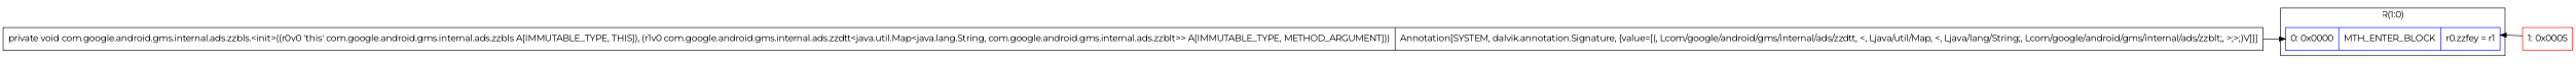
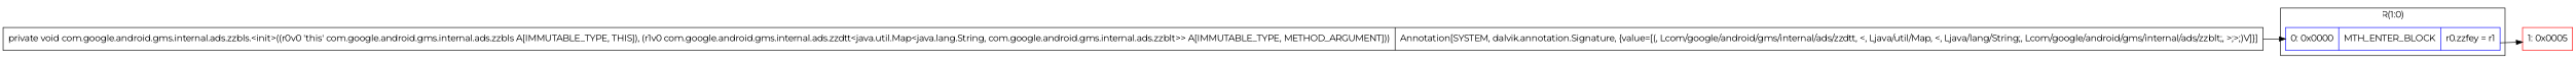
  digraph {
    rankdir=LR
    fontname=Montserrat
    node [shape=record fontname=Montserrat]
    edge [fontname=Montserrat]
    n1 [color=blue label="{0\:\ 0x0000|MTH_ENTER_BLOCK\l|r0.zzfey = r1\l}"]
    n2 [color=red label="{1\:\ 0x0005}"]
    n3 [label="{private void com.google.android.gms.internal.ads.zzbls.\<init\>((r0v0 'this' com.google.android.gms.internal.ads.zzbls A[IMMUTABLE_TYPE, THIS]), (r1v0 com.google.android.gms.internal.ads.zzdtt\<java.util.Map\<java.lang.String, com.google.android.gms.internal.ads.zzblt\>\> A[IMMUTABLE_TYPE, METHOD_ARGUMENT]))  | Annotation[SYSTEM, dalvik.annotation.Signature, \{value=[(, Lcom\/google\/android\/gms\/internal\/ads\/zzdtt, \<, Ljava\/util\/Map, \<, Ljava\/lang\/String;, Lcom\/google\/android\/gms\/internal\/ads\/zzblt;, \>;\>;)V]\}]\l}"]
    subgraph cluster_1 {
      label="R(1:0)"
      n1
    }
-   n2 -> n1
+   n1 -> n2
    n3 -> n1
  }
